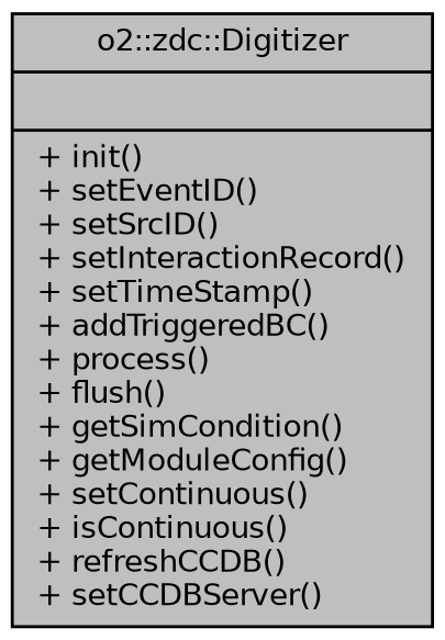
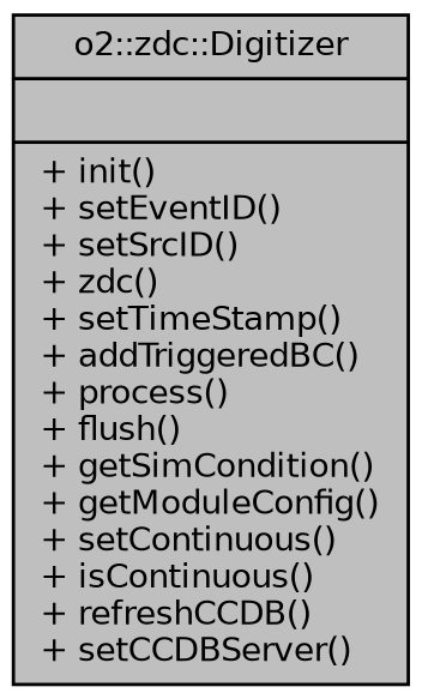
  digraph {
-   n1 [color=black fillcolor=grey75 fontcolor=black fontname=Helvetica fontsize=10 height=0.2 label="{o2::zdc::Digitizer\n||+ init()\l+ setEventID()\l+ setSrcID()\l+ setInteractionRecord()\l+ setTimeStamp()\l+ addTriggeredBC()\l+ process()\l+ flush()\l+ getSimCondition()\l+ getModuleConfig()\l+ setContinuous()\l+ isContinuous()\l+ refreshCCDB()\l+ setCCDBServer()\l}" shape=record style=filled width=0.4]
+   n1 [color=black fillcolor=grey75 fontcolor=black fontname=Helvetica fontsize=10 height=0.2 label="{o2::zdc::Digitizer\n||+ init()\l+ setEventID()\l+ setSrcID()\l+ zdc()\l+ setTimeStamp()\l+ addTriggeredBC()\l+ process()\l+ flush()\l+ getSimCondition()\l+ getModuleConfig()\l+ setContinuous()\l+ isContinuous()\l+ refreshCCDB()\l+ setCCDBServer()\l}" shape=record style=filled width=0.4]
  }
